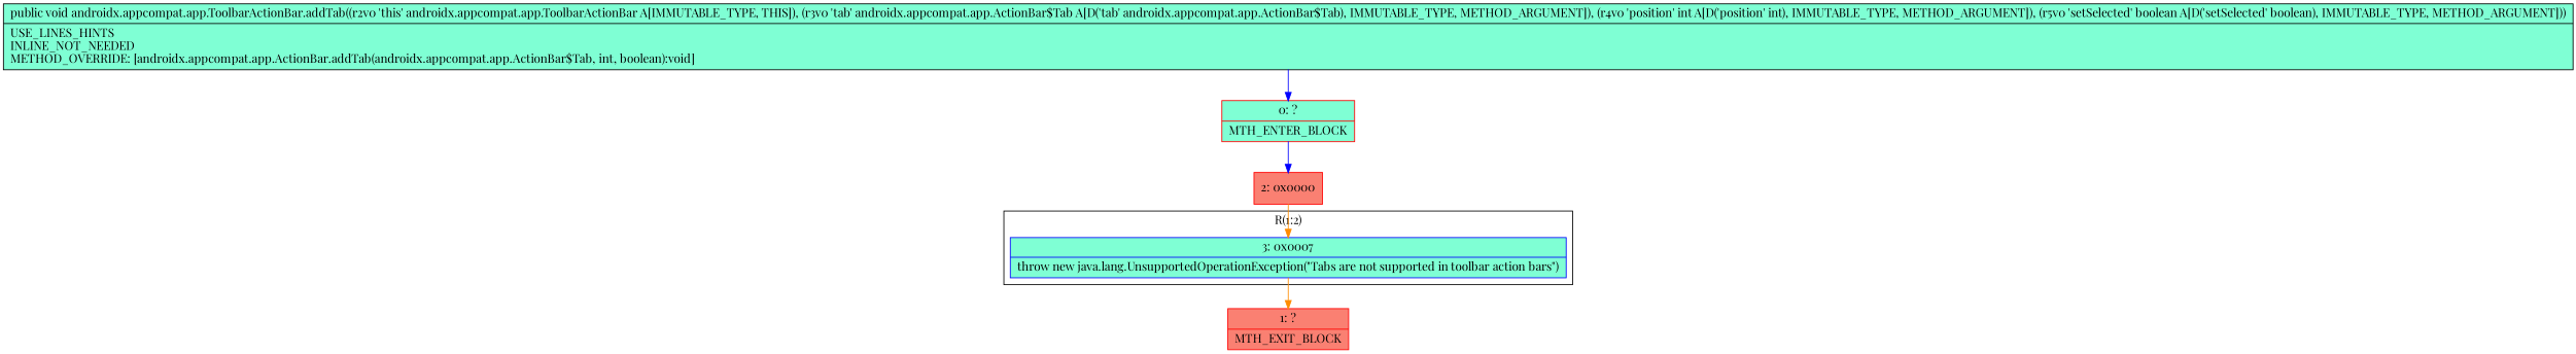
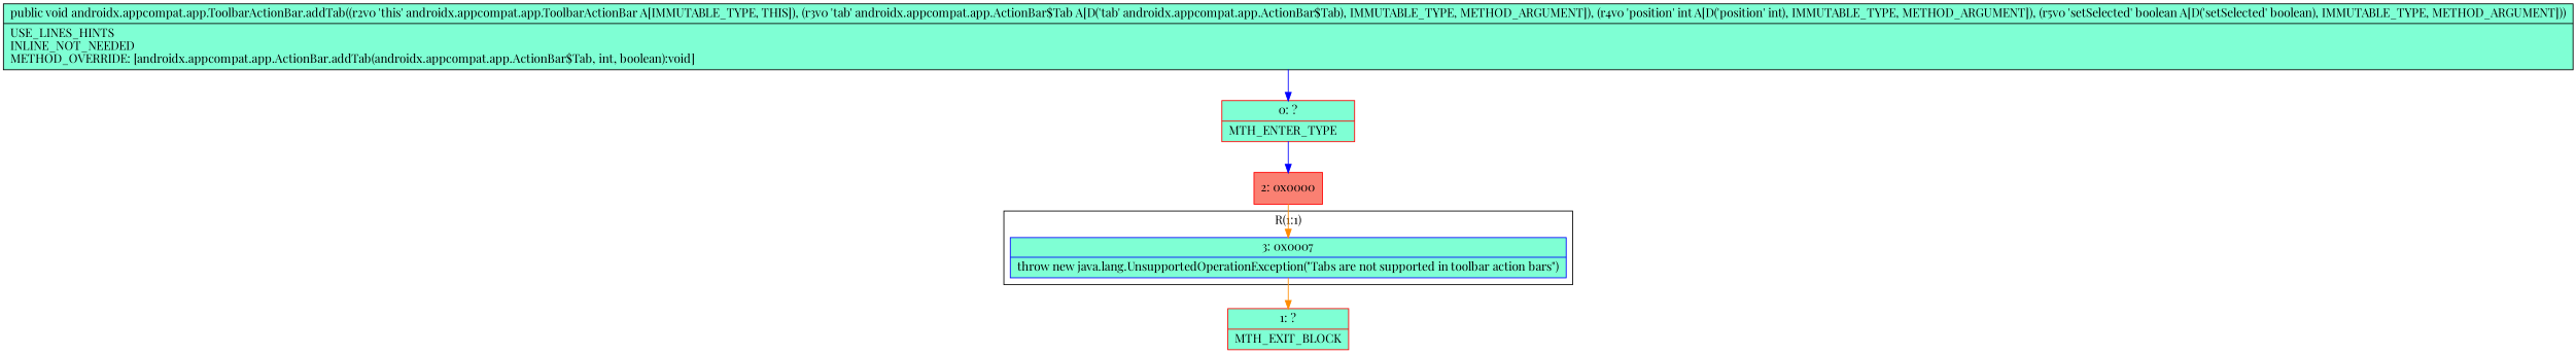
  digraph {
    fontname="Playfair Display"
    node [color=red fillcolor=aquamarine fontname="Playfair Display" shape=record style=filled]
    edge [color=darkorange fontname="Playfair Display"]
    n1 [color=blue label="{3\:\ 0x0007|throw new java.lang.UnsupportedOperationException(\"Tabs are not supported in toolbar action bars\")\l}"]
-   n2 [fillcolor=salmon label="{1\:\ ?|MTH_EXIT_BLOCK\l}"]
-   n3 [label="{0\:\ ?|MTH_ENTER_BLOCK\l}"]
+   n2 [label="{1\:\ ?|MTH_EXIT_BLOCK\l}"]
+   n3 [label="{0\:\ ?|MTH_ENTER_TYPE\l}"]
    n4 [fillcolor=salmon label="{2\:\ 0x0000}"]
    n5 [label="{public void androidx.appcompat.app.ToolbarActionBar.addTab((r2v0 'this' androidx.appcompat.app.ToolbarActionBar A[IMMUTABLE_TYPE, THIS]), (r3v0 'tab' androidx.appcompat.app.ActionBar$Tab A[D('tab' androidx.appcompat.app.ActionBar$Tab), IMMUTABLE_TYPE, METHOD_ARGUMENT]), (r4v0 'position' int A[D('position' int), IMMUTABLE_TYPE, METHOD_ARGUMENT]), (r5v0 'setSelected' boolean A[D('setSelected' boolean), IMMUTABLE_TYPE, METHOD_ARGUMENT]))  | USE_LINES_HINTS\lINLINE_NOT_NEEDED\lMETHOD_OVERRIDE: [androidx.appcompat.app.ActionBar.addTab(androidx.appcompat.app.ActionBar$Tab, int, boolean):void]\l}" color=""]
    subgraph cluster_1 {
-     label="R(1:2)"
+     label="R(1:1)"
      n1
    }
    n1 -> n2
    n3 -> n4 [color=blue]
    n4 -> n1
    n5 -> n3 [color=blue]
  }
